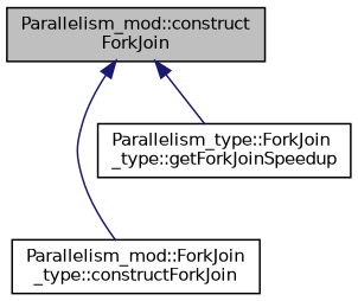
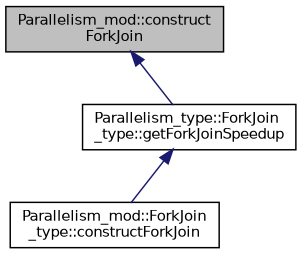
  digraph {
    rankdir=TB
    node [color=black fillcolor=white fontname=Helvetica fontsize=10 shape=record style=filled]
    edge [color=midnightblue dir=back fontname=Helvetica fontsize=10 labelfontname=Helvetica labelfontsize=10 style=solid]
    n1 [fillcolor=grey75 fontcolor=black height=0.2 label="Parallelism_mod::construct\lForkJoin" width=0.4]
    n2 [height=0.2 label="Parallelism_mod::ForkJoin\l_type::constructForkJoin" width=0.4]
    n3 [height=0.2 label="Parallelism_type::ForkJoin\l_type::getForkJoinSpeedup" width=0.4]
-   n1 -> n2
+   n3 -> n2
    n1 -> n3
  }
